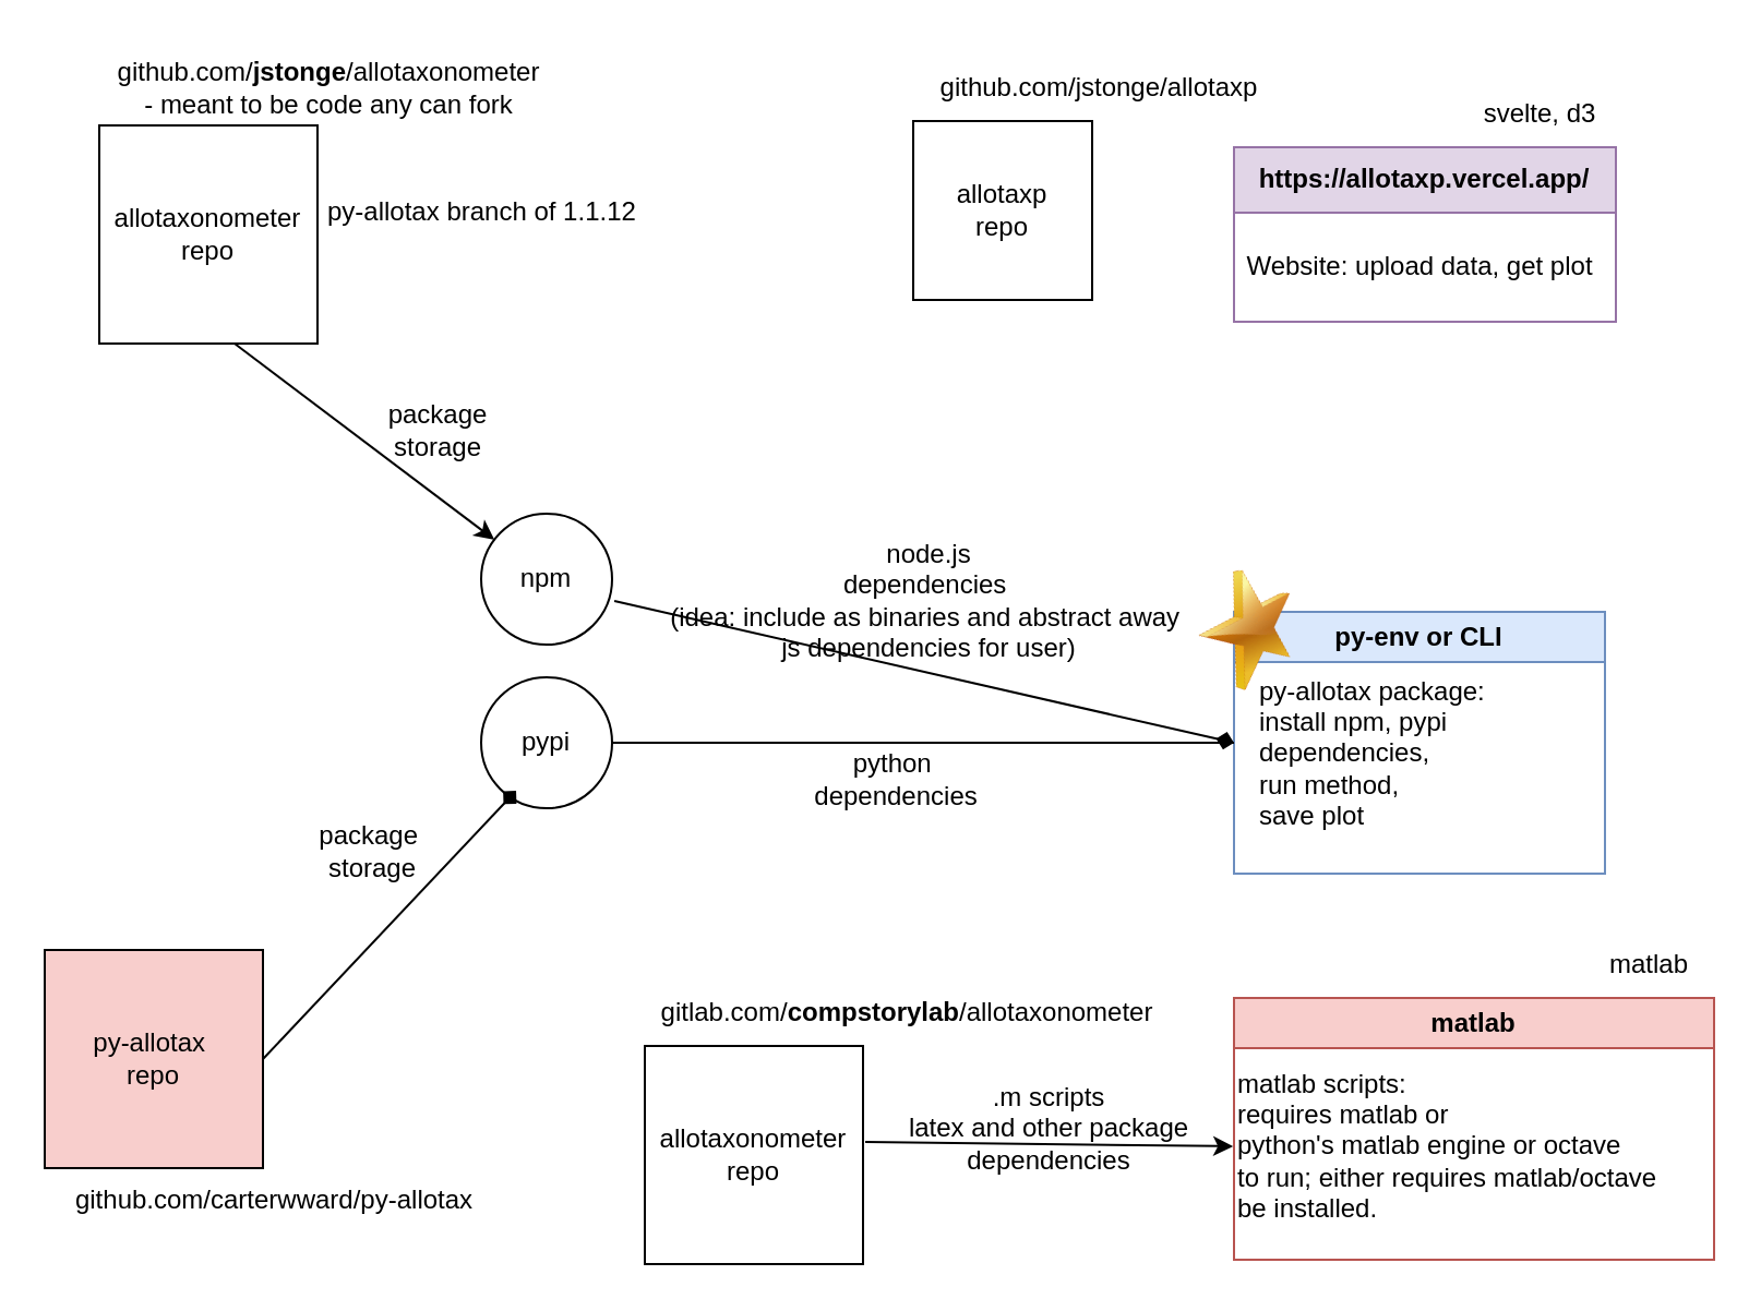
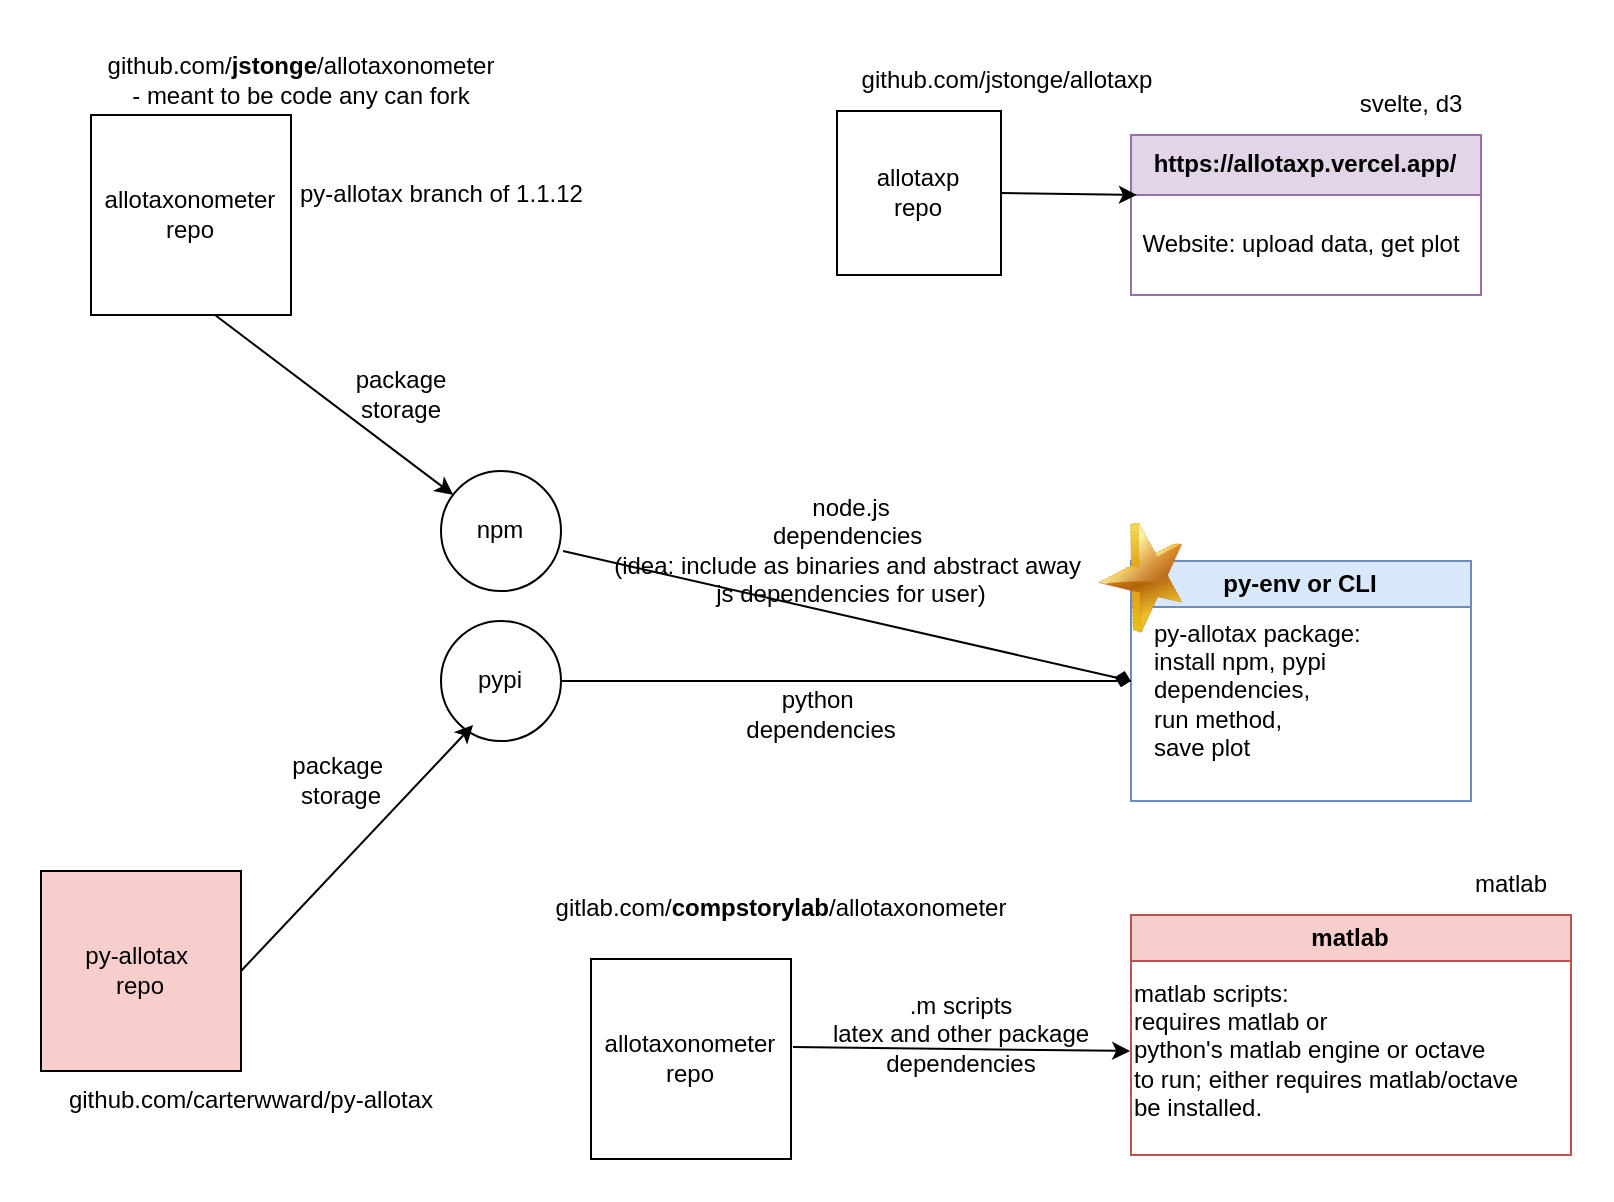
  <mxCell id="0" />
  <mxCell id="1" parent="0" />
  <mxCell id="2" value="" style="endArrow=diamond;html=1;rounded=0;entryX=0;entryY=0.5;entryDx=0;entryDy=0;exitX=1.017;exitY=0.667;exitDx=0;exitDy=0;exitPerimeter=0;" parent="1" source="6" target="14" edge="1"><mxGeometry width="50" height="50" relative="1" as="geometry"><mxPoint x="75" y="207" as="sourcePoint" /><mxPoint x="435" y="247" as="targetPoint" /><Array as="points" /></mxGeometry></mxCell>
  <mxCell id="3" value="https://allotaxp.vercel.app/" style="swimlane;whiteSpace=wrap;html=1;fillColor=#e1d5e7;strokeColor=#9673a6;startSize=30;" parent="1" vertex="1"><mxGeometry x="565" y="67" width="175" height="80" as="geometry" /></mxCell>
  <mxCell id="4" value="Website: upload data, get plot" style="text;align=center;verticalAlign=middle;resizable=0;points=[];autosize=1;strokeColor=none;fillColor=none;textShadow=0;html=1;" parent="3" vertex="1"><mxGeometry x="-5" y="40" width="180" height="30" as="geometry" /></mxCell>
  <mxCell id="5" value="allotaxonometer repo" style="whiteSpace=wrap;html=1;aspect=fixed;" parent="1" vertex="1"><mxGeometry x="45" y="57" width="100" height="100" as="geometry" /></mxCell>
  <mxCell id="6" value="npm" style="ellipse;whiteSpace=wrap;html=1;" parent="1" vertex="1"><mxGeometry x="220" y="235" width="60" height="60" as="geometry" /></mxCell>
  <mxCell id="7" value="pypi" style="ellipse;whiteSpace=wrap;html=1;" parent="1" vertex="1"><mxGeometry x="220" y="310" width="60" height="60" as="geometry" /></mxCell>
  <mxCell id="8" value="py-allotax&amp;nbsp;&lt;div&gt;repo&lt;/div&gt;" style="whiteSpace=wrap;html=1;aspect=fixed;fillColor=#f8cecc;" parent="1" vertex="1"><mxGeometry x="20" y="435" width="100" height="100" as="geometry" /></mxCell>
  <mxCell id="9" value="&lt;div&gt;&lt;span style=&quot;background-color: initial;&quot;&gt;github.com/&lt;b&gt;jstonge&lt;/b&gt;/allotaxonometer&lt;/span&gt;&lt;br&gt;&lt;/div&gt;&lt;div&gt;- meant to be code any can fork&lt;/div&gt;" style="text;html=1;align=center;verticalAlign=middle;resizable=0;points=[];autosize=1;strokeColor=none;fillColor=none;" parent="1" vertex="1"><mxGeometry x="40" y="20" width="220" height="40" as="geometry" /></mxCell>
  <mxCell id="10" value="&lt;div&gt;&lt;span style=&quot;background-color: initial;&quot;&gt;github.com/carterwward/py-allotax&lt;/span&gt;&lt;br&gt;&lt;/div&gt;" style="text;html=1;align=center;verticalAlign=middle;resizable=0;points=[];autosize=1;strokeColor=none;fillColor=none;" parent="1" vertex="1"><mxGeometry x="20" y="535" width="210" height="30" as="geometry" /></mxCell>
  <mxCell id="11" value="allotaxonometer repo" style="whiteSpace=wrap;html=1;aspect=fixed;" parent="1" vertex="1"><mxGeometry x="295" y="479" width="100" height="100" as="geometry" /></mxCell>
- <mxCell id="12" value="gitlab.com/&lt;b&gt;compstorylab&lt;/b&gt;/allotaxonometer" style="text;html=1;align=center;verticalAlign=middle;resizable=0;points=[];autosize=1;strokeColor=none;fillColor=none;" parent="1" vertex="1"><mxGeometry x="290" y="449" width="250" height="30" as="geometry" /></mxCell>
+ <mxCell id="12" value="gitlab.com/&lt;b&gt;compstorylab&lt;/b&gt;/allotaxonometer" style="text;html=1;align=center;verticalAlign=middle;resizable=0;points=[];autosize=1;strokeColor=none;fillColor=none;" parent="1" vertex="1"><mxGeometry x="265" y="439" width="250" height="30" as="geometry" /></mxCell>
  <mxCell id="13" value="svelte, d3" style="text;html=1;align=center;verticalAlign=middle;resizable=0;points=[];autosize=1;strokeColor=none;fillColor=none;" parent="1" vertex="1"><mxGeometry x="670" y="37" width="70" height="30" as="geometry" /></mxCell>
  <mxCell id="14" value="py-env or CLI" style="swimlane;whiteSpace=wrap;html=1;fillColor=#dae8fc;strokeColor=#6c8ebf;" parent="1" vertex="1"><mxGeometry x="565" y="280" width="170" height="120" as="geometry" /></mxCell>
  <mxCell id="15" value="py-allotax package:&amp;nbsp;&lt;div&gt;install npm, pypi&amp;nbsp;&lt;/div&gt;&lt;div&gt;dependencies,&amp;nbsp;&lt;div&gt;run method,&amp;nbsp;&lt;/div&gt;&lt;div&gt;save plot&lt;/div&gt;&lt;/div&gt;" style="text;html=1;align=left;verticalAlign=middle;resizable=0;points=[];autosize=1;strokeColor=none;fillColor=none;" parent="14" vertex="1"><mxGeometry x="10" y="20" width="130" height="90" as="geometry" /></mxCell>
  <mxCell id="16" value="" style="image;html=1;image=img/lib/clip_art/general/Star_128x128.png;rotation=-15;" parent="14" vertex="1"><mxGeometry x="-18.15" y="-18.93" width="50" height="54" as="geometry" /></mxCell>
- <mxCell id="17" value="" style="endArrow=diamond;html=1;rounded=0;exitX=1;exitY=0.5;exitDx=0;exitDy=0;entryX=0.267;entryY=0.867;entryDx=0;entryDy=0;entryPerimeter=0;" parent="1" source="8" target="7" edge="1"><mxGeometry width="50" height="50" relative="1" as="geometry"><mxPoint x="385" y="297" as="sourcePoint" /><mxPoint x="435" y="247" as="targetPoint" /></mxGeometry></mxCell>
+ <mxCell id="17" value="" style="endArrow=classic;html=1;rounded=0;exitX=1;exitY=0.5;exitDx=0;exitDy=0;entryX=0.267;entryY=0.867;entryDx=0;entryDy=0;entryPerimeter=0;" parent="1" source="8" target="7" edge="1"><mxGeometry width="50" height="50" relative="1" as="geometry"><mxPoint x="385" y="297" as="sourcePoint" /><mxPoint x="435" y="247" as="targetPoint" /></mxGeometry></mxCell>
  <mxCell id="18" value="" style="endArrow=none;html=1;rounded=0;entryX=0;entryY=0.5;entryDx=0;entryDy=0;exitX=1;exitY=0.5;exitDx=0;exitDy=0;" parent="1" source="7" target="14" edge="1"><mxGeometry width="50" height="50" relative="1" as="geometry"><mxPoint x="75" y="337" as="sourcePoint" /><mxPoint x="435" y="247" as="targetPoint" /></mxGeometry></mxCell>
  <mxCell id="19" value="package&amp;nbsp;&lt;div&gt;storage&lt;/div&gt;" style="text;html=1;align=center;verticalAlign=middle;resizable=0;points=[];autosize=1;strokeColor=none;fillColor=none;" parent="1" vertex="1"><mxGeometry x="135" y="370" width="70" height="40" as="geometry" /></mxCell>
  <mxCell id="20" value="node.js&lt;div&gt;dependencies&amp;nbsp;&lt;/div&gt;&lt;div&gt;(idea: include as binaries and abstract away&amp;nbsp;&lt;/div&gt;&lt;div&gt;js dependencies for user)&lt;/div&gt;" style="text;html=1;align=center;verticalAlign=middle;resizable=0;points=[];autosize=1;strokeColor=none;fillColor=none;" parent="1" vertex="1"><mxGeometry x="295" y="240" width="260" height="70" as="geometry" /></mxCell>
  <mxCell id="21" value="python&amp;nbsp;&lt;div&gt;dependencies&lt;/div&gt;" style="text;html=1;align=center;verticalAlign=middle;resizable=0;points=[];autosize=1;strokeColor=none;fillColor=none;" parent="1" vertex="1"><mxGeometry x="360" y="337" width="100" height="40" as="geometry" /></mxCell>
  <mxCell id="22" value="matlab" style="swimlane;whiteSpace=wrap;html=1;fillColor=#f8cecc;strokeColor=#b85450;" parent="1" vertex="1"><mxGeometry x="565" y="457" width="220" height="120" as="geometry" /></mxCell>
  <mxCell id="23" value="matlab scripts:&amp;nbsp;&lt;div&gt;requires matlab or&amp;nbsp;&lt;div&gt;python's matlab engine or octave&amp;nbsp;&lt;/div&gt;&lt;div&gt;to run; either requires matlab/octave&amp;nbsp;&lt;/div&gt;&lt;div&gt;be installed.&lt;/div&gt;&lt;/div&gt;" style="text;html=1;align=left;verticalAlign=middle;resizable=0;points=[];autosize=1;strokeColor=none;fillColor=none;" parent="22" vertex="1"><mxGeometry y="23" width="220" height="90" as="geometry" /></mxCell>
  <mxCell id="24" value="matlab" style="text;html=1;align=center;verticalAlign=middle;resizable=0;points=[];autosize=1;strokeColor=none;fillColor=none;" parent="22" vertex="1"><mxGeometry x="160" y="-30" width="60" height="30" as="geometry" /></mxCell>
  <mxCell id="25" value="" style="endArrow=classic;html=1;rounded=0;exitX=1.01;exitY=0.44;exitDx=0;exitDy=0;exitPerimeter=0;entryX=-0.002;entryY=0.5;entryDx=0;entryDy=0;entryPerimeter=0;" parent="1" source="11" target="23" edge="1"><mxGeometry width="50" height="50" relative="1" as="geometry"><mxPoint x="385" y="297" as="sourcePoint" /><mxPoint x="435" y="247" as="targetPoint" /></mxGeometry></mxCell>
  <mxCell id="26" value=".m scripts&lt;div&gt;latex and other package&lt;/div&gt;&lt;div&gt;dependencies&lt;/div&gt;" style="text;html=1;align=center;verticalAlign=middle;resizable=0;points=[];autosize=1;strokeColor=none;fillColor=none;" parent="1" vertex="1"><mxGeometry x="405" y="487" width="150" height="60" as="geometry" /></mxCell>
  <mxCell id="27" value="allotaxp&lt;div&gt;repo&lt;/div&gt;" style="whiteSpace=wrap;html=1;aspect=fixed;" parent="1" vertex="1"><mxGeometry x="418" y="55" width="82" height="82" as="geometry" /></mxCell>
  <mxCell id="28" value="github.com/jstonge/allotaxp" style="text;html=1;align=center;verticalAlign=middle;resizable=0;points=[];autosize=1;strokeColor=none;fillColor=none;" parent="1" vertex="1"><mxGeometry x="418" y="25" width="170" height="30" as="geometry" /></mxCell>
+ <mxCell id="29" value="" style="endArrow=classic;html=1;rounded=0;exitX=1;exitY=0.5;exitDx=0;exitDy=0;entryX=0.017;entryY=0.375;entryDx=0;entryDy=0;entryPerimeter=0;" parent="1" source="27" target="3" edge="1"><mxGeometry width="50" height="50" relative="1" as="geometry"><mxPoint x="385" y="297" as="sourcePoint" /><mxPoint x="435" y="247" as="targetPoint" /></mxGeometry></mxCell>
  <mxCell id="30" value="" style="endArrow=classic;html=1;rounded=0;exitX=0.62;exitY=1;exitDx=0;exitDy=0;exitPerimeter=0;" parent="1" source="5" target="6" edge="1"><mxGeometry width="50" height="50" relative="1" as="geometry"><mxPoint x="107" y="157" as="sourcePoint" /><mxPoint x="226" y="247" as="targetPoint" /></mxGeometry></mxCell>
  <mxCell id="31" value="package&lt;div&gt;storage&lt;/div&gt;" style="text;html=1;align=center;verticalAlign=middle;resizable=0;points=[];autosize=1;strokeColor=none;fillColor=none;" parent="1" vertex="1"><mxGeometry x="165" y="177" width="70" height="40" as="geometry" /></mxCell>
  <mxCell id="32" value="py-allotax branch of 1.1.12" style="text;html=1;align=left;verticalAlign=middle;resizable=0;points=[];autosize=1;strokeColor=none;fillColor=none;" parent="1" vertex="1"><mxGeometry x="148" y="82" width="160" height="30" as="geometry" /></mxCell>
